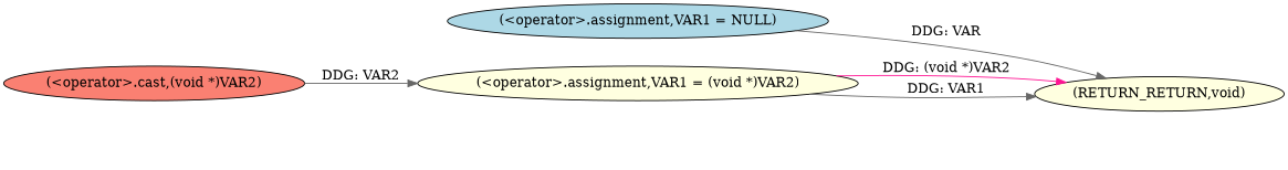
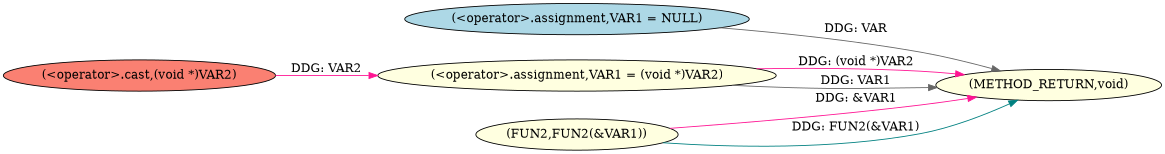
  digraph {
    rankdir=LR
    node [fillcolor=lightyellow style=filled]
    edge [color=gray40]
    n1 [fillcolor=lightblue label="(<operator>.assignment,VAR1 = NULL)"]
-   n2 [label="(RETURN_RETURN,void)"]
+   n2 [label="(METHOD_RETURN,void)"]
    n3 [label="(<operator>.assignment,VAR1 = (void *)VAR2)"]
    n4 [fillcolor=salmon label="(<operator>.cast,(void *)VAR2)"]
+   n5 [label="(FUN2,FUN2(&VAR1))"]
    n1 -> n2 [label="DDG: VAR"]
    n3 -> n2 [color=deeppink label="DDG: (void *)VAR2"]
    n3 -> n2 [label="DDG: VAR1"]
-   n4 -> n3 [label="DDG: VAR2"]
+   n4 -> n3 [color=deeppink label="DDG: VAR2"]
+   n5 -> n2 [color=deeppink label="DDG: &VAR1"]
+   n5 -> n2 [color=teal label="DDG: FUN2(&VAR1)"]
  }
